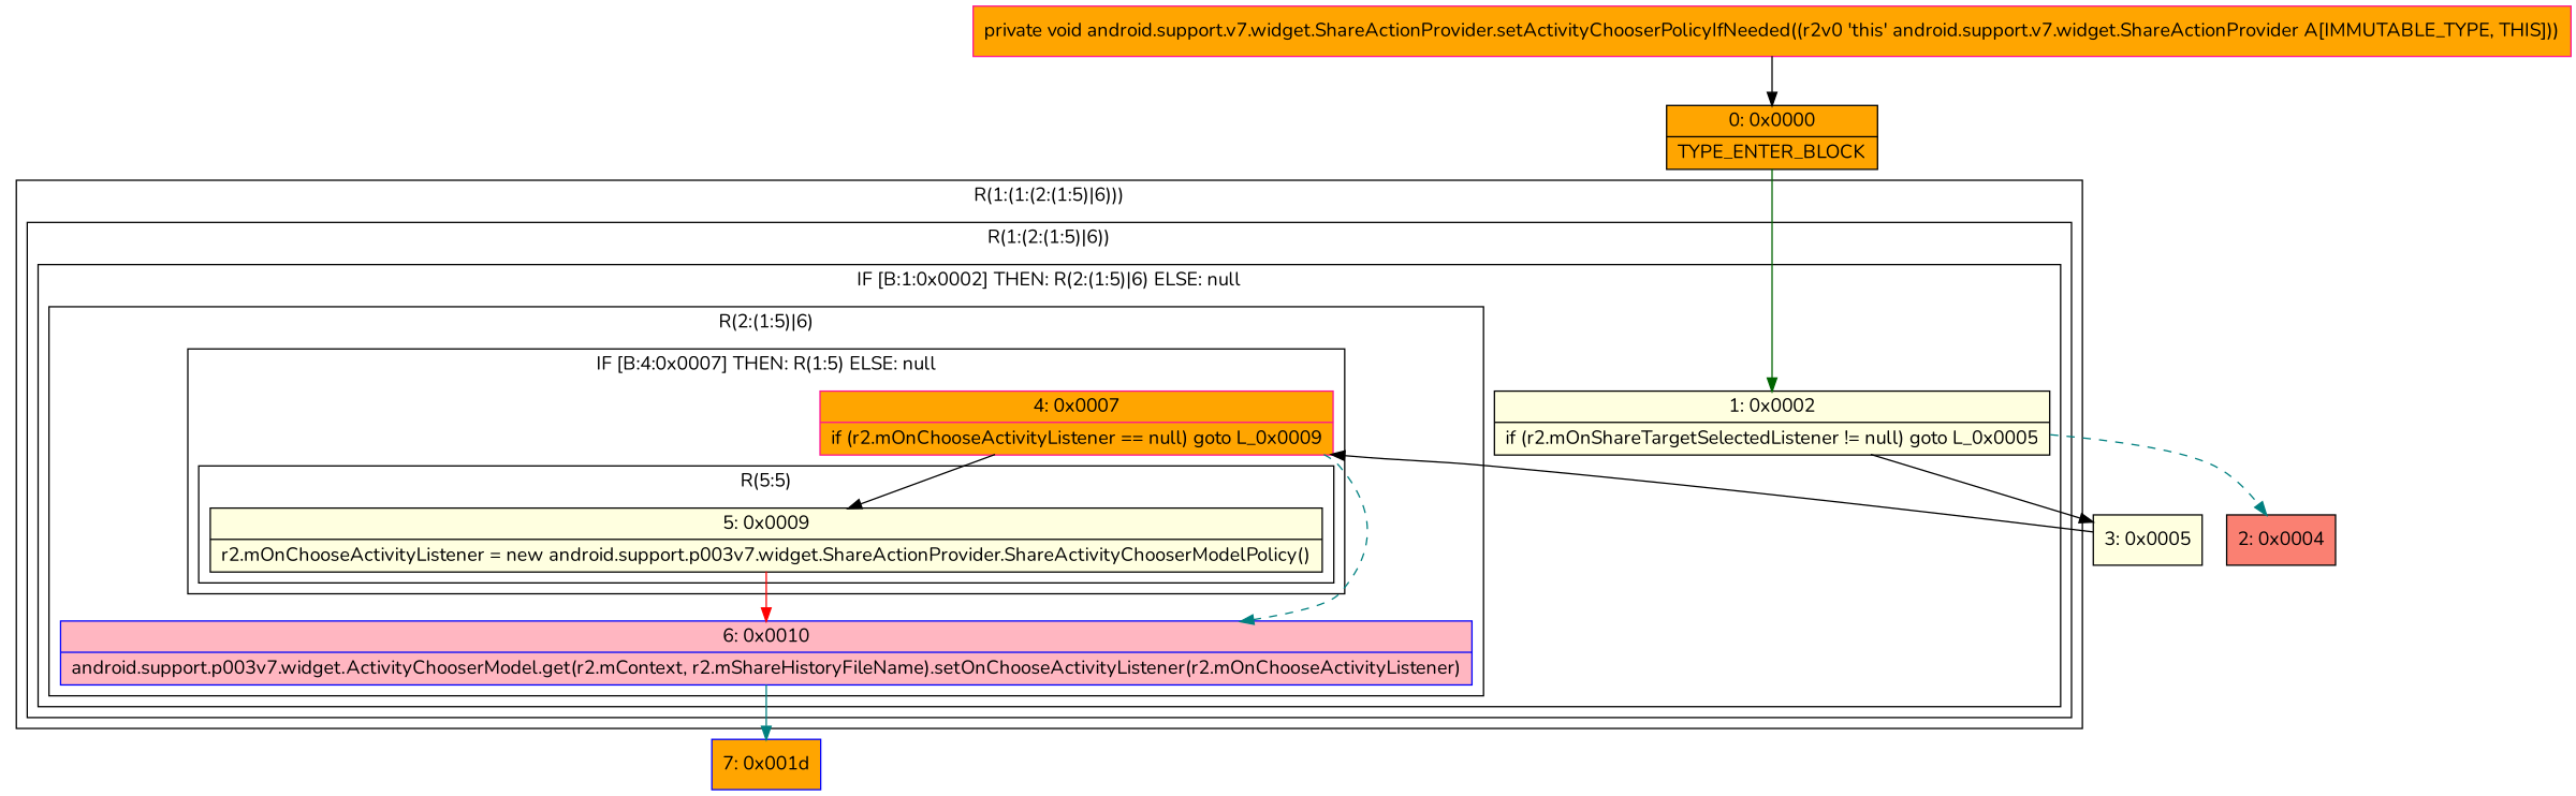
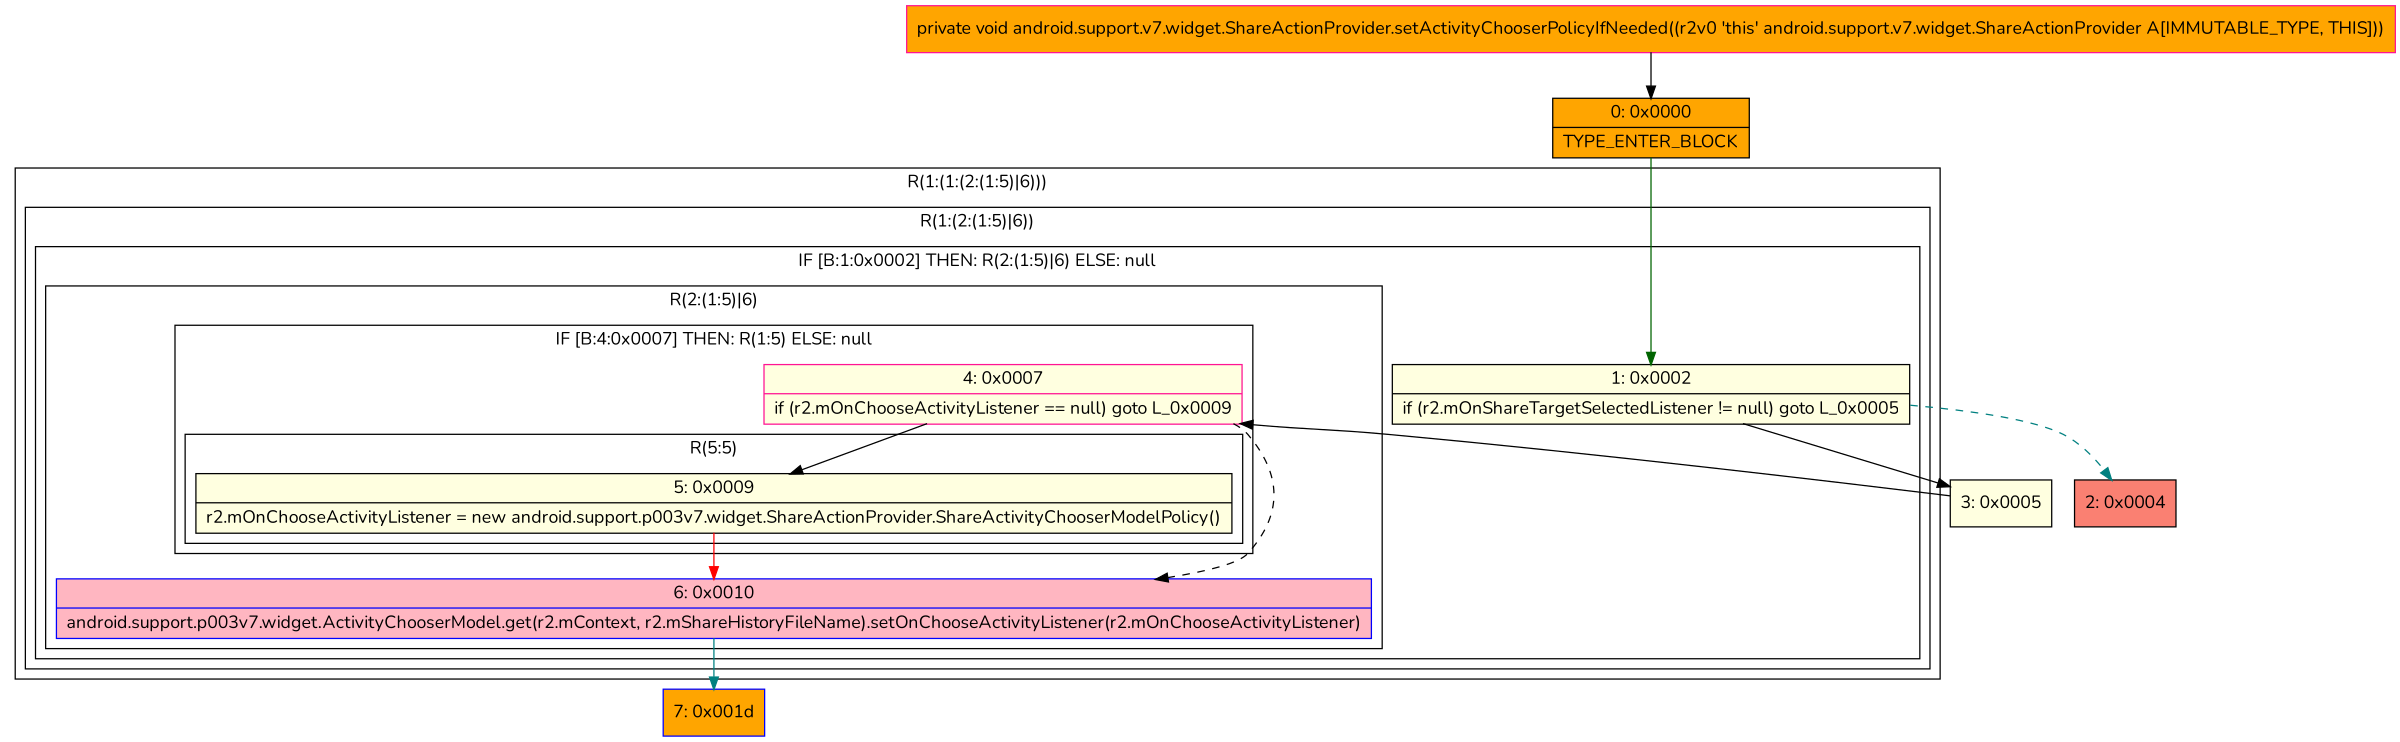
  digraph {
    fontname=Nunito
    node [color=black fillcolor=orange fontname=Nunito shape=record style=filled]
    edge [color=black fontname=Nunito]
    n1 [fillcolor=lightyellow label="{5\:\ 0x0009|r2.mOnChooseActivityListener = new android.support.p003v7.widget.ShareActionProvider.ShareActivityChooserModelPolicy()\l}"]
-   n2 [color=deeppink label="{4\:\ 0x0007|if (r2.mOnChooseActivityListener == null) goto L_0x0009\l}"]
+   n2 [color=deeppink fillcolor=lightyellow label="{4\:\ 0x0007|if (r2.mOnChooseActivityListener == null) goto L_0x0009\l}"]
    n3 [color=blue fillcolor=lightpink label="{6\:\ 0x0010|android.support.p003v7.widget.ActivityChooserModel.get(r2.mContext, r2.mShareHistoryFileName).setOnChooseActivityListener(r2.mOnChooseActivityListener)\l}"]
    n4 [fillcolor=lightyellow label="{1\:\ 0x0002|if (r2.mOnShareTargetSelectedListener != null) goto L_0x0005\l}"]
    n5 [color=blue label="{7\:\ 0x001d}"]
    n6 [fillcolor=salmon label="{2\:\ 0x0004}"]
    n7 [fillcolor=lightyellow label="{3\:\ 0x0005}"]
    n8 [label="{0\:\ 0x0000|TYPE_ENTER_BLOCK\l}"]
    n9 [color=deeppink label="{private void android.support.v7.widget.ShareActionProvider.setActivityChooserPolicyIfNeeded((r2v0 'this' android.support.v7.widget.ShareActionProvider A[IMMUTABLE_TYPE, THIS])) }"]
    subgraph cluster_1 {
      label="R(1:(1:(2:(1:5)|6)))"
      subgraph cluster_2 {
        label="R(1:(2:(1:5)|6))"
        subgraph cluster_3 {
          label="IF [B:1:0x0002] THEN: R(2:(1:5)|6) ELSE: null"
          n4
          subgraph cluster_4 {
            label="R(2:(1:5)|6)"
            n3
            subgraph cluster_5 {
              label="IF [B:4:0x0007] THEN: R(1:5) ELSE: null"
              n2
              subgraph cluster_6 {
                label="R(5:5)"
                n1
              }
            }
          }
        }
      }
    }
    n1 -> n3 [color=red]
    n2 -> n1
-   n2 -> n3 [color=teal style=dashed]
+   n2 -> n3 [style=dashed]
    n3 -> n5 [color=teal]
    n4 -> n6 [color=teal style=dashed]
    n4 -> n7
    n7 -> n2
    n8 -> n4 [color=darkgreen]
    n9 -> n8
  }
